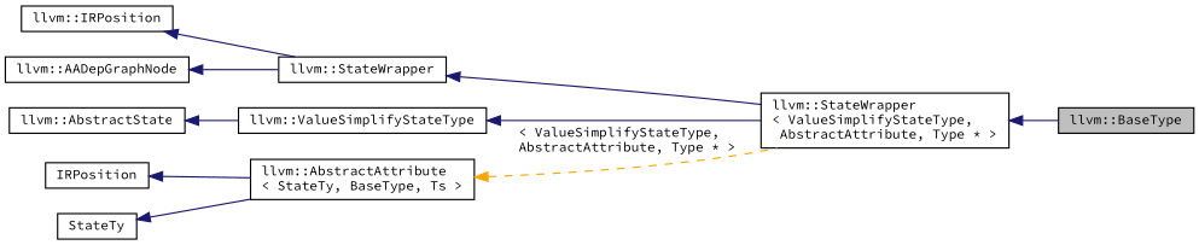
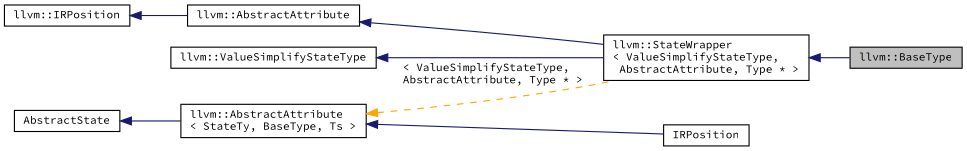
  digraph {
    fontname="Source Code Pro"
    rankdir=LR
    node [color=black fontname="Source Code Pro" fontsize=10 shape=record]
    edge [color=midnightblue dir=back fontname="Source Code Pro" fontsize=10 labelfontname=Helvetica labelfontsize=10 style=solid]
    n1 [fillcolor=grey75 fontcolor=black height=0.2 label="llvm::BaseType" style=filled width=0.4]
    n2 [height=0.2 label="llvm::StateWrapper\l\< ValueSimplifyStateType,\l AbstractAttribute, Type * \>" width=0.4]
-   n3 [height=0.2 label="llvm::StateWrapper" width=0.4]
+   n3 [height=0.2 label="llvm::AbstractAttribute" width=0.4]
    n4 [height=0.2 label="llvm::IRPosition" width=0.4]
-   n5 [height=0.2 label="llvm::AADepGraphNode" width=0.4]
    n6 [height=0.2 label="llvm::ValueSimplifyStateType" width=0.4]
-   n7 [height=0.2 label="llvm::AbstractState" width=0.4]
    n8 [height=0.2 label="llvm::AbstractAttribute\l\< StateTy, BaseType, Ts \>" width=0.4]
    n9 [height=0.2 label=IRPosition width=0.4]
-   n10 [height=0.2 label=StateTy width=0.4]
+   n10 [height=0.2 label=AbstractState width=0.4]
    n2 -> n1
    n3 -> n2
    n4 -> n3
-   n5 -> n3
    n6 -> n2
-   n7 -> n6
    n8 -> n2 [color=orange label=" \< ValueSimplifyStateType,\l AbstractAttribute, Type * \>" style=dashed]
-   n9 -> n8
+   n8 -> n9
    n10 -> n8
  }
